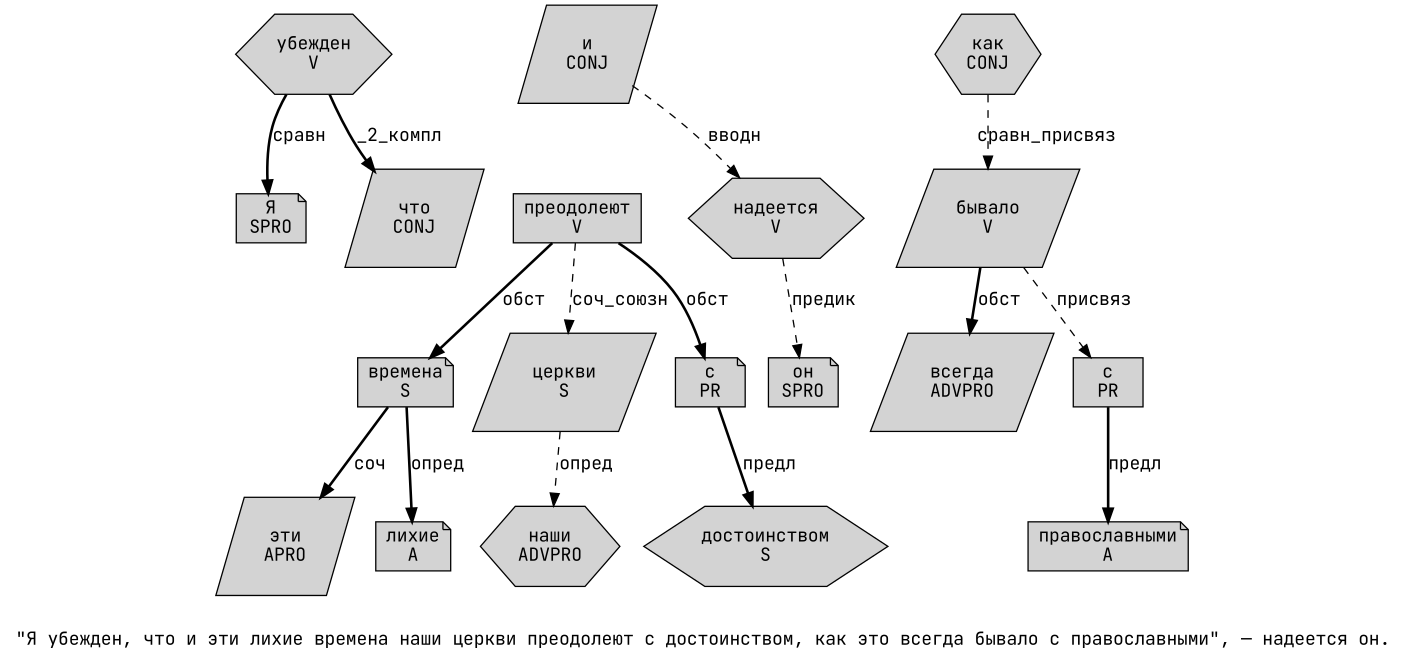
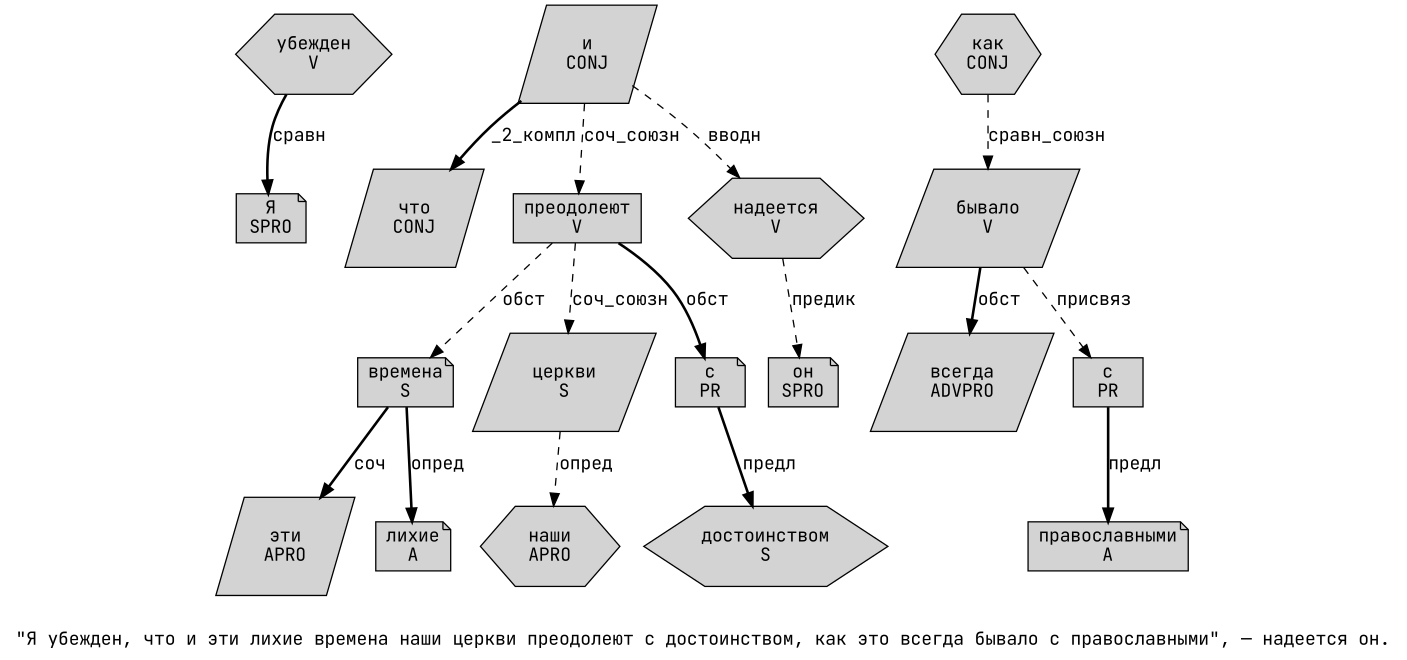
  digraph {
    fontname="JetBrains Mono"
    label="\"Я убежден, что и эти лихие времена наши церкви преодолеют с достоинством, как это всегда бывало с православными\", — надеется он."
    node [fillcolor=lightgray fontname="JetBrains Mono" penwidth=1 shape=note style=filled]
    edge [fontname="JetBrains Mono" style=bold]
    n1 [label="Я\nSPRO"]
    n2 [label="убежден\nV" shape=hexagon]
    n3 [label="что\nCONJ" shape=parallelogram]
    n4 [label="и\nCONJ" shape=parallelogram]
    n5 [label="преодолеют\nV" shape=box]
    n6 [label="надеется\nV" shape=hexagon]
    n7 [label="времена\nS"]
    n8 [label="церкви\nS" shape=parallelogram]
    n9 [label="с\nPR"]
    n10 [label="он\nSPRO"]
    n11 [label="эти\nAPRO" shape=parallelogram]
    n12 [label="лихие\nA"]
-   n13 [label="наши\nADVPRO" shape=hexagon]
+   n13 [label="наши\nAPRO" shape=hexagon]
    n14 [label="достоинством\nS" shape=hexagon]
    n15 [label="как\nCONJ" shape=hexagon]
    n16 [label="бывало\nV" shape=parallelogram]
    n17 [label="всегда\nADVPRO" shape=parallelogram]
    n18 [label="с\nPR" shape=box]
    n19 [label="православными\nA"]
    n2 -> n1 [label="сравн"]
-   n2 -> n3 [label="_2_компл"]
+   n4 -> n3 [label="_2_компл"]
+   n4 -> n5 [label="соч_союзн" style=dashed]
    n4 -> n6 [label="вводн" style=dashed]
-   n5 -> n7 [label="обст"]
+   n5 -> n7 [label="обст" style=dashed]
    n5 -> n8 [label="соч_союзн" style=dashed]
    n5 -> n9 [label="обст"]
    n6 -> n10 [label="предик" style=dashed]
    n7 -> n11 [label="соч"]
    n7 -> n12 [label="опред"]
    n8 -> n13 [label="опред" style=dashed]
    n9 -> n14 [label="предл"]
-   n15 -> n16 [label="сравн_присвяз" style=dashed]
+   n15 -> n16 [label="сравн_союзн" style=dashed]
    n16 -> n17 [label="обст"]
    n16 -> n18 [label="присвяз" style=dashed]
    n18 -> n19 [label="предл"]
  }
